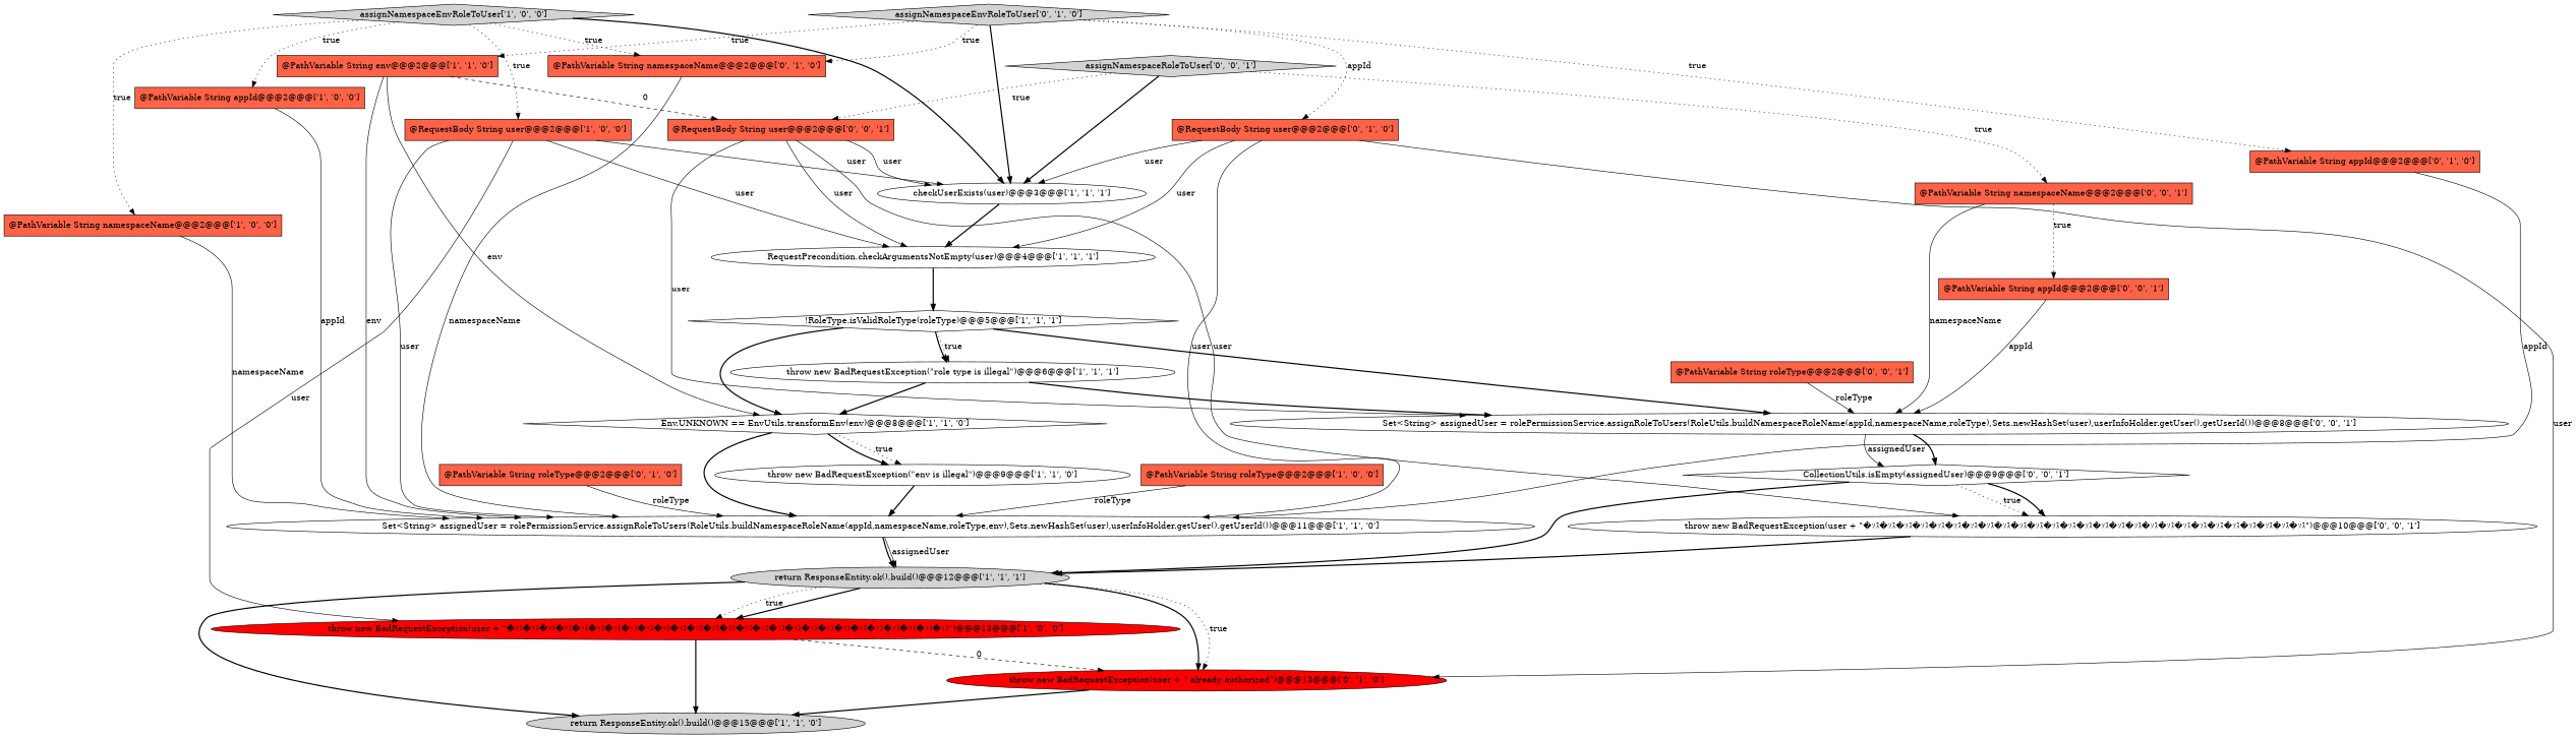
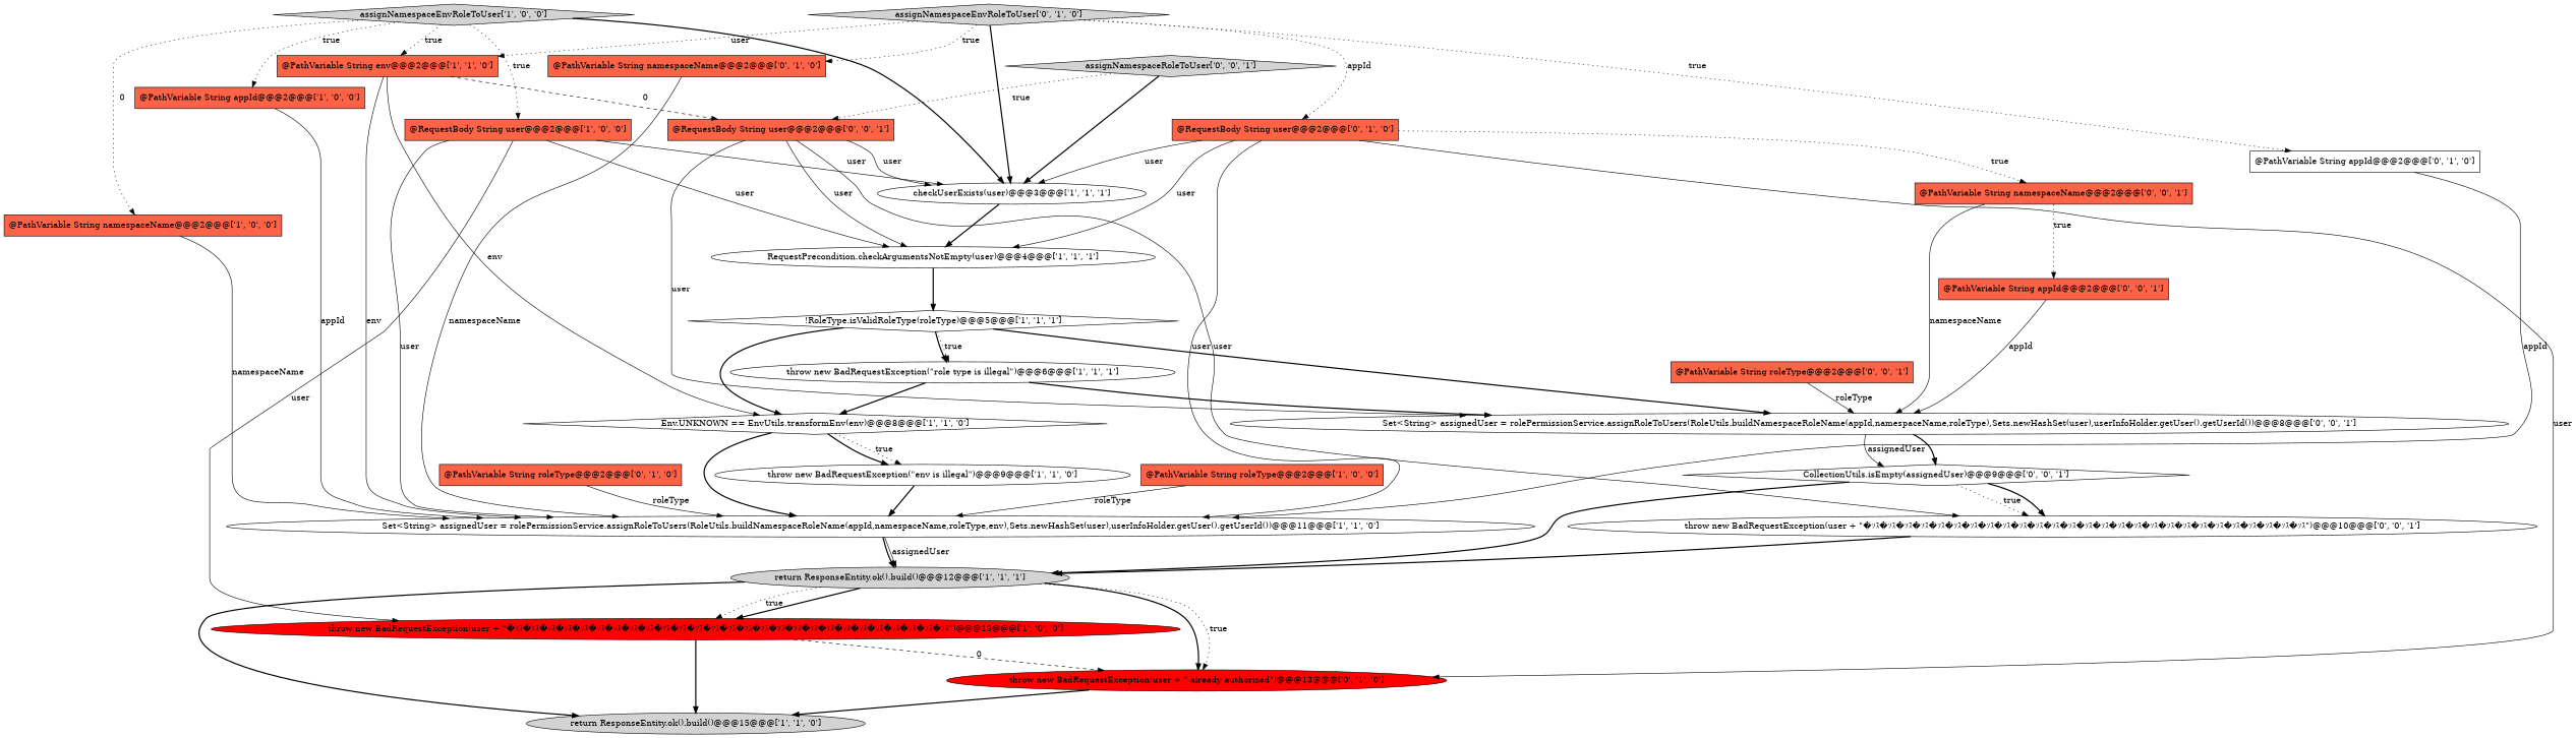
  digraph {
    node [fillcolor=tomato shape=box style=filled]
    edge [style=solid]
    n1 [fillcolor=white label="CollectionUtils.isEmpty(assignedUser)@@@9@@@['0', '0', '1']" shape=diamond]
    n2 [fillcolor=white label="throw new BadRequestException(user + \"�ｿｽ�ｿｽ�ｿｽ�ｿｽ�ｿｽ�ｿｽ�ｿｽ�ｿｽ�ｿｽ�ｿｽ�ｿｽ�ｿｽ�ｿｽ�ｿｽ�ｿｽ�ｿｽ�ｿｽ�ｿｽ�ｿｽ�ｿｽ�ｿｽ�ｿｽ�ｿｽ�ｿｽ�ｿｽ�ｿｽ�ｿｽ\")@@@10@@@['0', '0', '1']" shape=ellipse]
    n3 [fillcolor=lightgray label="return ResponseEntity.ok().build()@@@12@@@['1', '1', '1']" shape=ellipse]
    n4 [fillcolor=red label="throw new BadRequestException(user + \"�ｿｽ�ｿｽ�ｿｽ�ｿｽ�ｿｽ�ｿｽ�ｿｽ�ｿｽ�ｿｽ�ｿｽ�ｿｽ�ｿｽ�ｿｽ�ｿｽ�ｿｽ�ｿｽ�ｿｽ�ｿｽ�ｿｽ�ｿｽ�ｿｽ�ｿｽ�ｿｽ�ｿｽ�ｿｽ�ｿｽ�ｿｽ\")@@@13@@@['1', '0', '0']" shape=ellipse]
    n5 [fillcolor=lightgray label="return ResponseEntity.ok().build()@@@15@@@['1', '1', '0']" shape=ellipse]
    n6 [fillcolor=red label="throw new BadRequestException(user + \" already authorized\")@@@13@@@['0', '1', '0']" shape=ellipse]
    n7 [label="@RequestBody String user@@@2@@@['1', '0', '0']"]
    n8 [fillcolor=white label="RequestPrecondition.checkArgumentsNotEmpty(user)@@@4@@@['1', '1', '1']" shape=ellipse]
    n9 [fillcolor=white label="checkUserExists(user)@@@3@@@['1', '1', '1']" shape=ellipse]
    n10 [fillcolor=white label="Set<String> assignedUser = rolePermissionService.assignRoleToUsers(RoleUtils.buildNamespaceRoleName(appId,namespaceName,roleType,env),Sets.newHashSet(user),userInfoHolder.getUser().getUserId())@@@11@@@['1', '1', '0']" shape=ellipse]
    n11 [fillcolor=white label="!RoleType.isValidRoleType(roleType)@@@5@@@['1', '1', '1']" shape=diamond]
    n12 [fillcolor=white label="throw new BadRequestException(\"env is illegal\")@@@9@@@['1', '1', '0']" shape=ellipse]
    n13 [fillcolor=white label="Set<String> assignedUser = rolePermissionService.assignRoleToUsers(RoleUtils.buildNamespaceRoleName(appId,namespaceName,roleType),Sets.newHashSet(user),userInfoHolder.getUser().getUserId())@@@8@@@['0', '0', '1']" shape=ellipse]
    n14 [fillcolor=white label="throw new BadRequestException(\"role type is illegal\")@@@6@@@['1', '1', '1']" shape=ellipse]
    n15 [fillcolor=white label="Env.UNKNOWN == EnvUtils.transformEnv(env)@@@8@@@['1', '1', '0']" shape=diamond]
    n16 [label="@PathVariable String roleType@@@2@@@['1', '0', '0']"]
    n17 [fillcolor=lightgray label="assignNamespaceRoleToUser['0', '0', '1']" shape=diamond]
    n18 [label="@RequestBody String user@@@2@@@['0', '0', '1']"]
    n19 [label="@PathVariable String namespaceName@@@2@@@['0', '0', '1']"]
    n20 [label="@PathVariable String roleType@@@2@@@['0', '0', '1']"]
    n21 [label="@PathVariable String appId@@@2@@@['0', '0', '1']"]
    n22 [label="@PathVariable String appId@@@2@@@['1', '0', '0']"]
    n23 [label="@PathVariable String namespaceName@@@2@@@['0', '1', '0']"]
    n24 [fillcolor=lightgray label="assignNamespaceEnvRoleToUser['1', '0', '0']" shape=diamond]
    n25 [label="@PathVariable String env@@@2@@@['1', '1', '0']"]
    n26 [label="@PathVariable String namespaceName@@@2@@@['1', '0', '0']"]
    n27 [fillcolor=lightgray label="assignNamespaceEnvRoleToUser['0', '1', '0']" shape=diamond]
-   n28 [label="@PathVariable String appId@@@2@@@['0', '1', '0']"]
+   n28 [fillcolor=white label="@PathVariable String appId@@@2@@@['0', '1', '0']"]
    n29 [label="@RequestBody String user@@@2@@@['0', '1', '0']"]
    n30 [label="@PathVariable String roleType@@@2@@@['0', '1', '0']"]
    n1 -> n2 [label=true style=dotted]
    n1 -> n2 [style=bold]
    n1 -> n3 [style=bold]
    n2 -> n3 [style=bold]
    n3 -> n4 [style=bold]
    n3 -> n4 [label=true style=dotted]
    n3 -> n5 [style=bold]
    n3 -> n6 [style=bold]
    n3 -> n6 [label=true style=dotted]
    n4 -> n5 [style=bold]
    n4 -> n6 [label=0 style=dashed]
    n6 -> n5 [style=bold]
    n7 -> n4 [label=user]
    n7 -> n8 [label=user]
    n7 -> n9 [label=user]
    n7 -> n10 [label=user]
    n8 -> n11 [style=bold]
    n9 -> n8 [style=bold]
    n10 -> n3 [label=assignedUser]
    n10 -> n3 [style=bold]
    n11 -> n13 [style=bold]
    n11 -> n14 [label=true style=dotted]
    n11 -> n14 [style=bold]
    n11 -> n15 [style=bold]
    n12 -> n10 [style=bold]
    n13 -> n1 [style=bold]
    n13 -> n1 [label=assignedUser]
    n14 -> n13 [style=bold]
    n14 -> n15 [style=bold]
    n15 -> n10 [style=bold]
    n15 -> n12 [label=true style=dotted]
    n15 -> n12 [style=bold]
    n16 -> n10 [label=roleType]
    n17 -> n9 [style=bold]
    n17 -> n18 [label=true style=dotted]
-   n17 -> n19 [label=true style=dotted]
+   n29 -> n19 [label=true style=dotted]
    n18 -> n2 [label=user]
    n18 -> n8 [label=user]
    n18 -> n9 [label=user]
    n18 -> n13 [label=user]
    n19 -> n13 [label=namespaceName]
    n19 -> n21 [label=true style=dotted]
    n20 -> n13 [label=roleType]
    n21 -> n13 [label=appId]
    n22 -> n10 [label=appId]
    n23 -> n10 [label=namespaceName]
    n24 -> n7 [label=true style=dotted]
    n24 -> n9 [style=bold]
    n24 -> n22 [label=true style=dotted]
-   n24 -> n23 [label=true style=dotted]
-   n24 -> n26 [label=true style=dotted]
+   n24 -> n25 [label=true style=dotted]
+   n24 -> n26 [label=0 style=dotted]
    n25 -> n10 [label=env]
    n25 -> n15 [label=env]
    n25 -> n18 [label=0 style=dashed]
    n26 -> n10 [label=namespaceName]
    n27 -> n9 [style=bold]
    n27 -> n23 [label=true style=dotted]
-   n27 -> n25 [label=true style=dotted]
+   n27 -> n25 [label=user style=dotted]
    n27 -> n28 [label=true style=dotted]
    n27 -> n29 [label=appId style=dotted]
    n28 -> n10 [label=appId]
    n29 -> n6 [label=user]
    n29 -> n8 [label=user]
    n29 -> n9 [label=user]
    n29 -> n10 [label=user]
    n30 -> n10 [label=roleType]
  }
